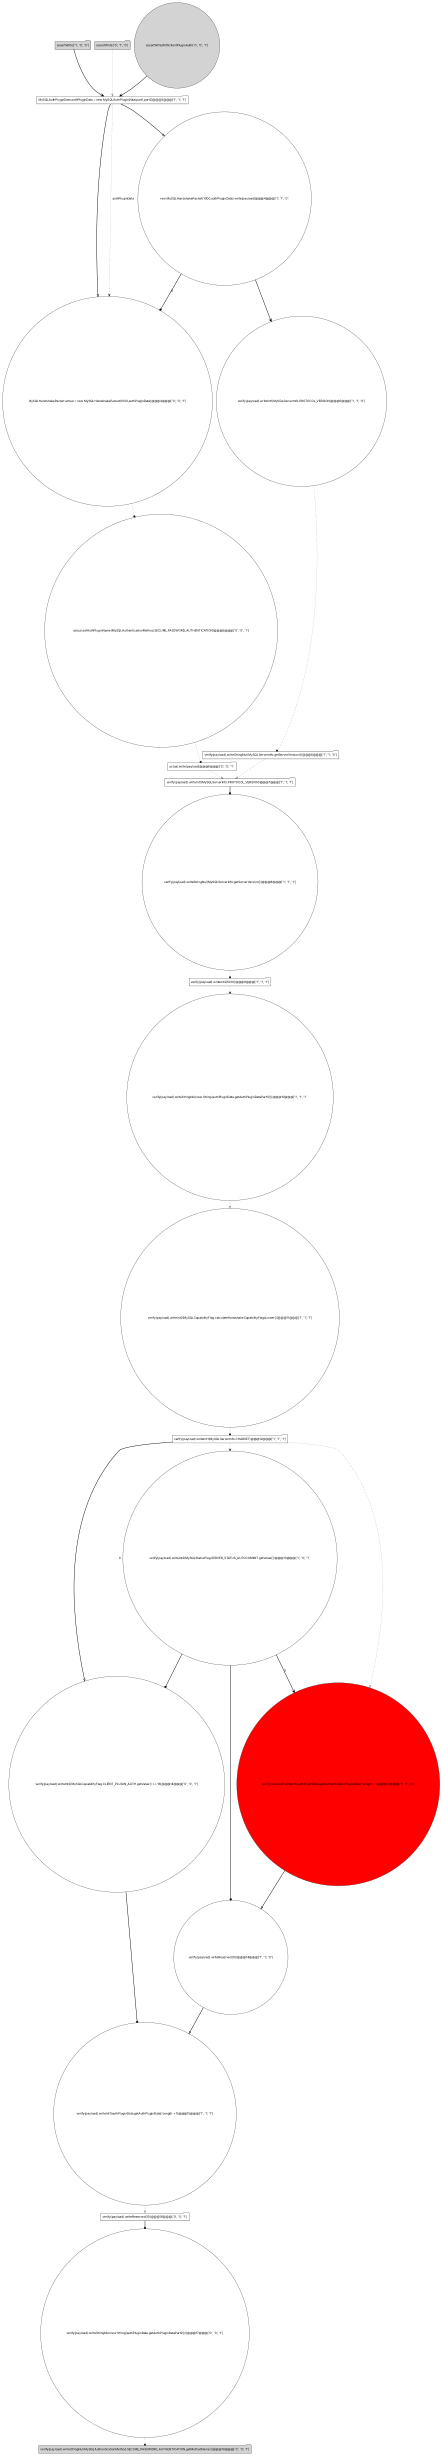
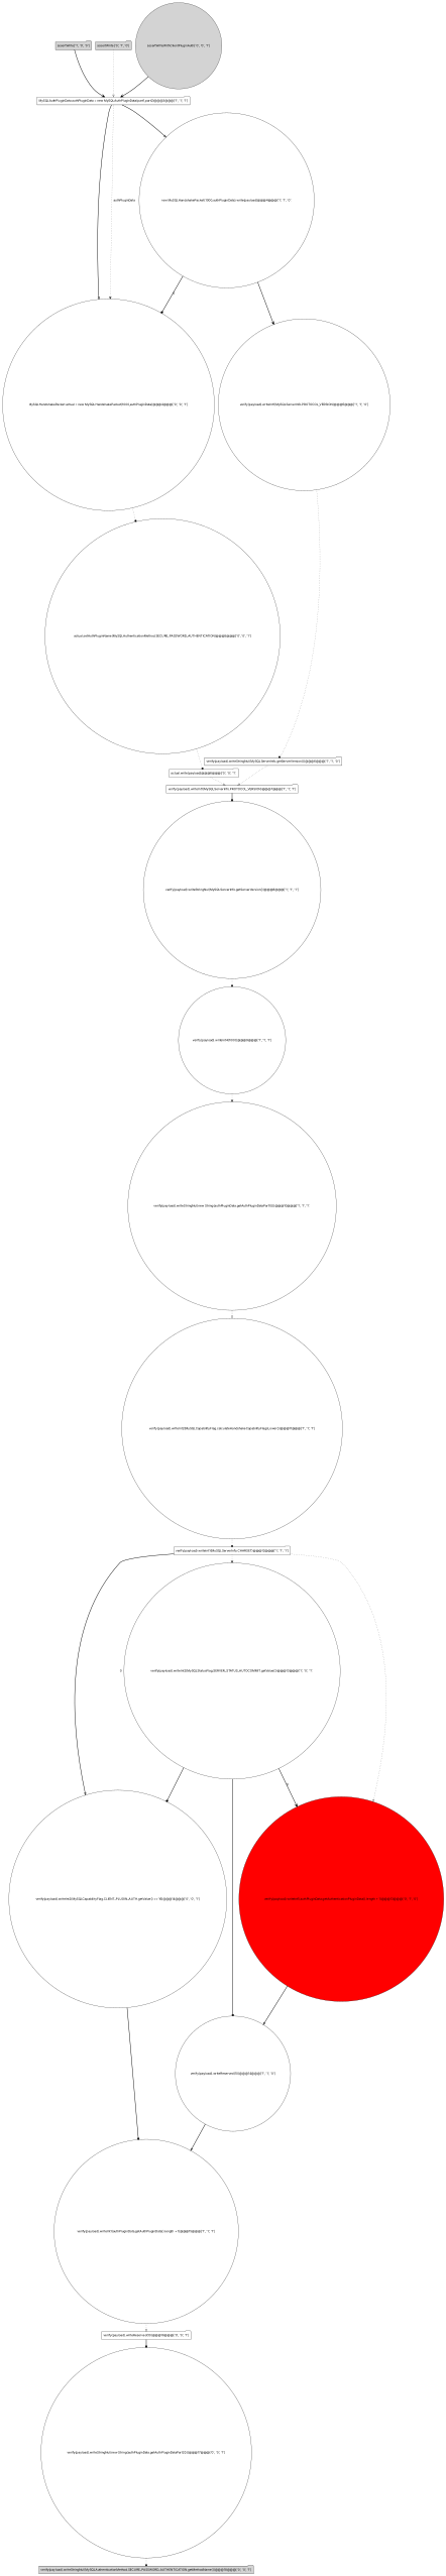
  digraph {
    fontname=Inter
    node [fillcolor=white fontname=Inter shape=circle style=filled]
    edge [arrowhead=dot fontname=Inter style=dotted]
    n1 [label="MySQLHandshakePacket actual = new MySQLHandshakePacket(1000,authPluginData)@@@4@@@['0', '0', '1']"]
    n2 [label="actual.setAuthPluginName(MySQLAuthenticationMethod.SECURE_PASSWORD_AUTHENTICATION)@@@5@@@['0', '0', '1']"]
    n3 [label="actual.write(payload)@@@6@@@['0', '0', '1']" shape=folder]
    n4 [label="verify(payload).writeInt2(MySQLCapabilityFlag.CLIENT_PLUGIN_AUTH.getValue() >> 16)@@@14@@@['0', '0', '1']"]
    n5 [label="verify(payload).writeInt1(authPluginData.getAuthPluginData().length + 1)@@@15@@@['1', '1', '1']"]
    n6 [label="verify(payload).writeReserved(10)@@@16@@@['0', '0', '1']" shape=folder]
    n7 [label="verify(payload).writeInt1(MySQLServerInfo.PROTOCOL_VERSION)@@@7@@@['1', '1', '1']" shape=folder]
    n8 [label="verify(payload).writeStringNul(MySQLServerInfo.getServerVersion())@@@8@@@['1', '1', '1']"]
-   n9 [label="verify(payload).writeInt4(1000)@@@9@@@['1', '1', '1']" shape=folder]
+   n9 [label="verify(payload).writeInt4(1000)@@@9@@@['1', '1', '1']"]
    n10 [label="verify(payload).writeStringNul(new String(authPluginData.getAuthPluginDataPart2()))@@@17@@@['0', '0', '1']"]
    n11 [fillcolor=lightgray label="verify(payload).writeStringNul(MySQLAuthenticationMethod.SECURE_PASSWORD_AUTHENTICATION.getMethodName())@@@18@@@['0', '0', '1']" shape=folder]
    n12 [label="verify(payload).writeInt1(MySQLServerInfo.PROTOCOL_VERSION)@@@5@@@['1', '1', '0']"]
    n13 [label="verify(payload).writeStringNul(MySQLServerInfo.getServerVersion())@@@6@@@['1', '1', '0']" shape=folder]
    n14 [label="new MySQLHandshakePacket(1000,authPluginData).write(payload)@@@4@@@['1', '1', '0']"]
    n15 [label="verify(payload).writeInt2(MySQLStatusFlag.SERVER_STATUS_AUTOCOMMIT.getValue())@@@13@@@['1', '0', '1']"]
    n16 [fillcolor=red label="verify(payload).writeInt1(authPluginData.getAuthenticationPluginData().length + 1)@@@13@@@['0', '1', '0']"]
    n17 [label="verify(payload).writeReserved(10)@@@14@@@['1', '1', '0']"]
    n18 [label="verify(payload).writeStringNul(new String(authPluginData.getAuthPluginDataPart1()))@@@10@@@['1', '1', '1']"]
    n19 [label="verify(payload).writeInt2(MySQLCapabilityFlag.calculateHandshakeCapabilityFlagsLower())@@@11@@@['1', '1', '1']"]
    n20 [fillcolor=lightgray label="assertWrite['1', '0', '0']" shape=folder]
    n21 [label="MySQLAuthPluginData authPluginData = new MySQLAuthPluginData(part1,part2)@@@3@@@['1', '1', '1']" shape=folder]
    n22 [label="verify(payload).writeInt1(MySQLServerInfo.CHARSET)@@@12@@@['1', '1', '1']" shape=folder]
    n23 [fillcolor=lightgray label="assertWrite['0', '1', '0']" shape=folder]
    n24 [fillcolor=lightgray label="assertWriteWithClientPluginAuth['0', '0', '1']"]
    n1 -> n2
    n2 -> n3
    n3 -> n7 [arrowhead=onormal]
    n4 -> n5 [style=bold]
    n5 -> n6 [arrowhead=onormal]
    n6 -> n10 [style=bold]
    n7 -> n8 [style=bold]
    n8 -> n9
    n9 -> n18 [arrowhead=vee]
    n10 -> n11
    n12 -> n13
    n13 -> n7 [arrowhead=onormal]
    n14 -> n1 [label=0 style=bold]
    n14 -> n12 [arrowhead=vee style=bold]
    n15 -> n4 [style=bold]
    n15 -> n16 [arrowhead=vee label=0 style=bold]
    n15 -> n17 [style=bold]
    n16 -> n17 [arrowhead=onormal style=bold]
    n17 -> n5 [arrowhead=onormal style=bold]
    n18 -> n19 [arrowhead=onormal]
    n19 -> n22
    n20 -> n21 [arrowhead=vee style=bold]
    n21 -> n1 [arrowhead=onormal style=bold]
    n21 -> n1 [arrowhead=vee label=authPluginData]
    n21 -> n14 [arrowhead=onormal style=bold]
    n22 -> n4 [arrowhead=onormal label=0 style=bold]
    n22 -> n15 [arrowhead=vee]
    n22 -> n16 [arrowhead=onormal]
    n23 -> n21 [arrowhead=onormal]
    n24 -> n21 [arrowhead=vee style=bold]
  }
